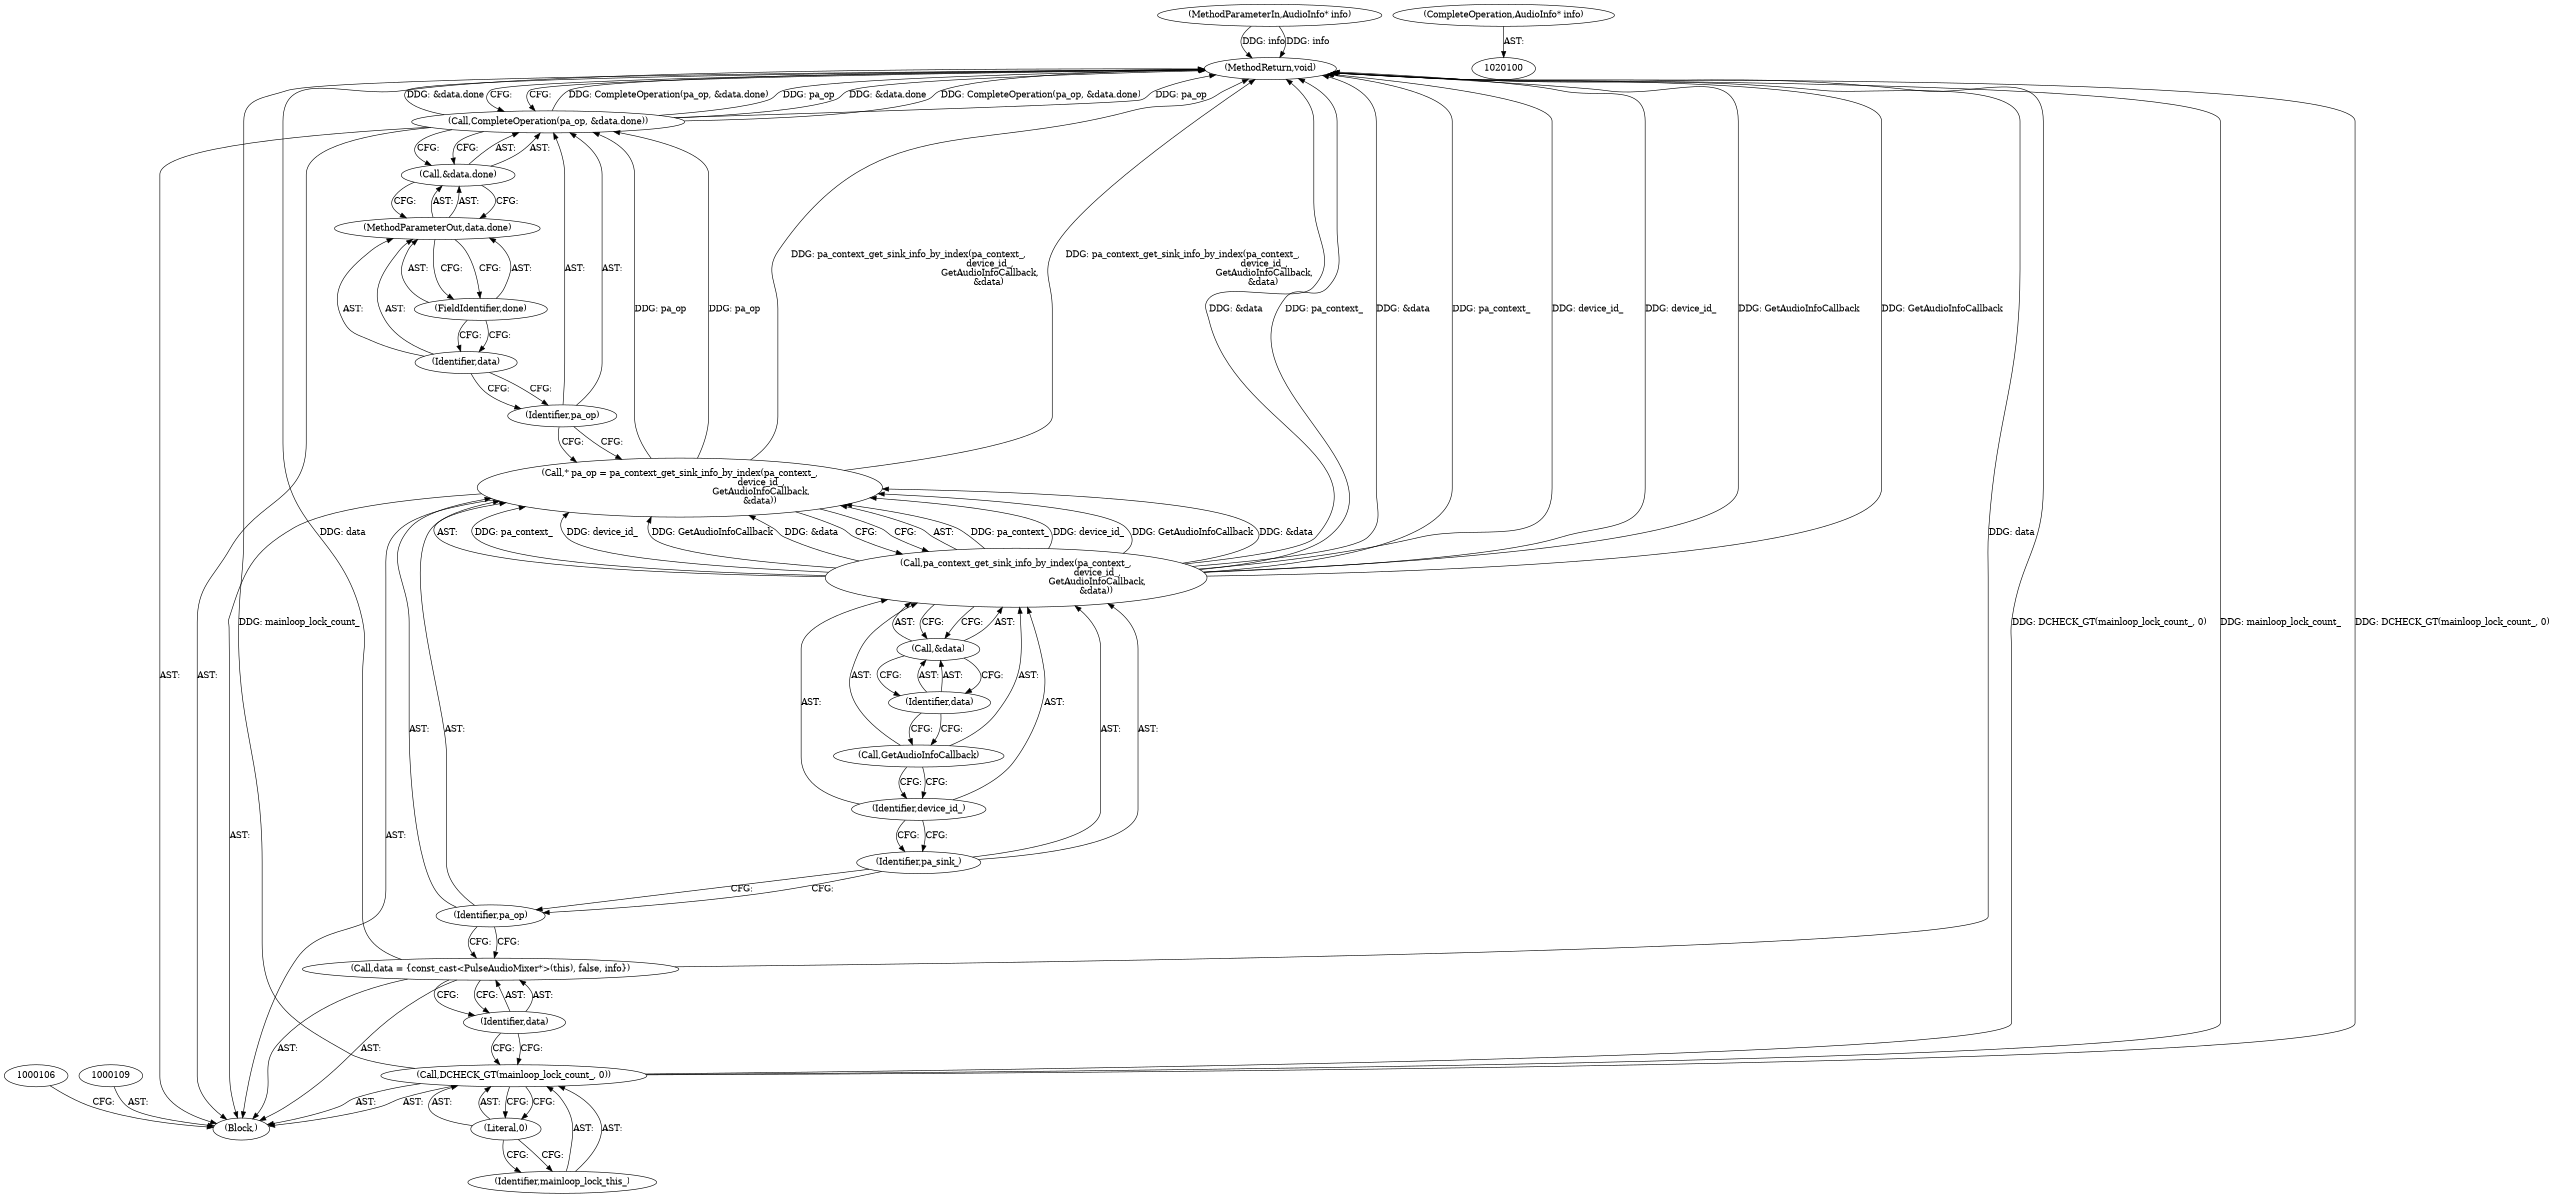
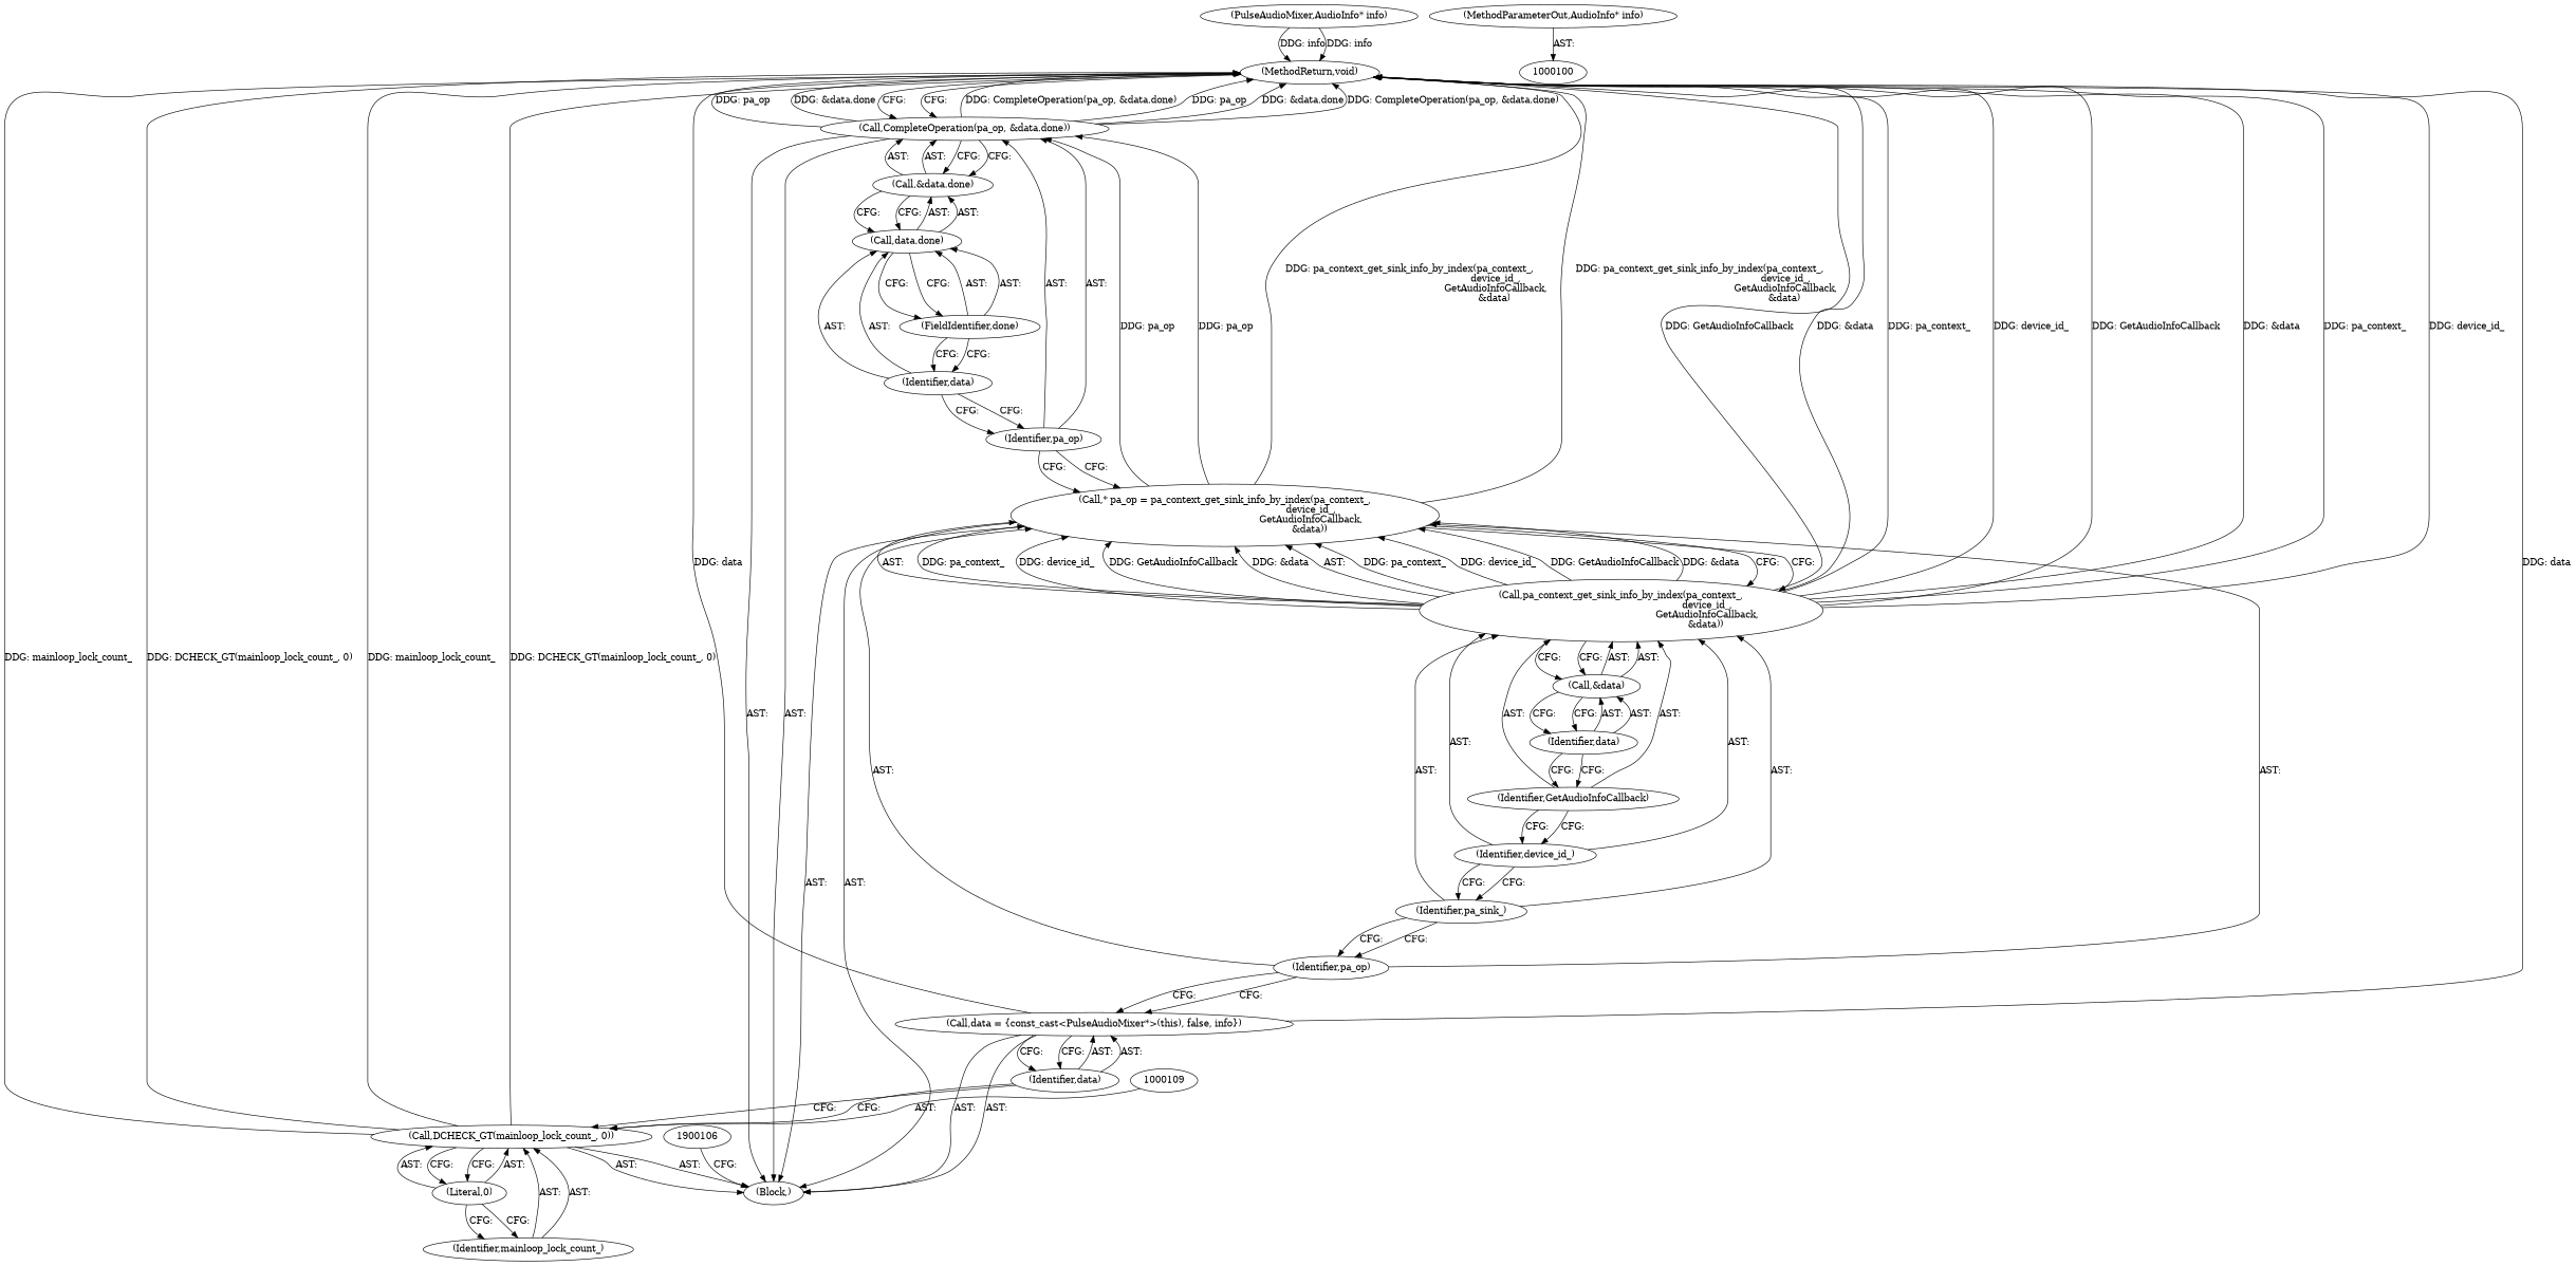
  digraph {
    n1 [label="(MethodReturn,void)"]
    n2 [label="(Call,CompleteOperation(pa_op, &data.done))"]
    n3 [label="(Block,)"]
    n4 [label="(Call,&data.done)"]
-   n5 [label="(MethodParameterIn,AudioInfo* info)"]
-   n6 [label="(CompleteOperation,AudioInfo* info)"]
-   1000100 [label=1020100]
-   n8 [label="(Identifier,mainloop_lock_this_)"]
+   n5 [label="(PulseAudioMixer,AudioInfo* info)"]
+   n6 [label="(MethodParameterOut,AudioInfo* info)"]
+   1000100
+   n8 [label="(Identifier,mainloop_lock_count_)"]
    n9 [label="(Call,DCHECK_GT(mainloop_lock_count_, 0))"]
    n10 [label="(Literal,0)"]
    n11 [label="(Call,data = {const_cast<PulseAudioMixer*>(this), false, info})"]
    n12 [label="(Identifier,data)"]
    n13 [label="(Call,* pa_op = pa_context_get_sink_info_by_index(pa_context_,\n                                                           device_id_,\n                                                           GetAudioInfoCallback,\n                                                          &data))"]
    n14 [label="(Call,pa_context_get_sink_info_by_index(pa_context_,\n                                                           device_id_,\n                                                           GetAudioInfoCallback,\n                                                          &data))"]
    n15 [label="(Call,&data)"]
    n16 [label="(Identifier,pa_op)"]
    n17 [label="(Identifier,data)"]
    n18 [label="(Identifier,pa_sink_)"]
    n19 [label="(Identifier,device_id_)"]
-   n20 [label="(Call,GetAudioInfoCallback)"]
-   n21 [label="(MethodParameterOut,data.done)"]
+   n20 [label="(Identifier,GetAudioInfoCallback)"]
+   n21 [label="(Call,data.done)"]
    n22 [label="(Identifier,pa_op)"]
    n23 [label="(FieldIdentifier,done)"]
    n24 [label="(Identifier,data)"]
-   1000106
+   1000106 [label=1900106]
    1000109
    n1 -> n2 [label="CFG: "]
    n1 -> n2 [label="CFG: "]
    n2 -> n1 [label="DDG: CompleteOperation(pa_op, &data.done)"]
    n2 -> n1 [label="DDG: pa_op"]
    n2 -> n1 [label="DDG: &data.done"]
    n2 -> n1 [label="DDG: CompleteOperation(pa_op, &data.done)"]
    n2 -> n1 [label="DDG: pa_op"]
    n2 -> n1 [label="DDG: &data.done"]
    n2 -> n3 [label="AST: "]
    n2 -> n3 [label="AST: "]
    n2 -> n4 [label="CFG: "]
    n2 -> n4 [label="CFG: "]
    n4 -> n2 [label="AST: "]
    n4 -> n2 [label="AST: "]
    n4 -> n21 [label="CFG: "]
    n4 -> n21 [label="CFG: "]
    n5 -> n1 [label="DDG: info"]
    n5 -> n1 [label="DDG: info"]
    n6 -> 1000100 [label="AST: "]
    n8 -> n9 [label="AST: "]
    n8 -> n9 [label="AST: "]
    n9 -> n1 [label="DDG: mainloop_lock_count_"]
    n9 -> n1 [label="DDG: DCHECK_GT(mainloop_lock_count_, 0)"]
    n9 -> n1 [label="DDG: mainloop_lock_count_"]
    n9 -> n1 [label="DDG: DCHECK_GT(mainloop_lock_count_, 0)"]
    n9 -> n3 [label="AST: "]
    n9 -> n3 [label="AST: "]
    n9 -> n10 [label="CFG: "]
    n9 -> n10 [label="CFG: "]
    n10 -> n8 [label="CFG: "]
    n10 -> n8 [label="CFG: "]
    n10 -> n9 [label="AST: "]
    n10 -> n9 [label="AST: "]
    n11 -> n1 [label="DDG: data"]
    n11 -> n1 [label="DDG: data"]
    n11 -> n3 [label="AST: "]
    n11 -> n3 [label="AST: "]
    n11 -> n12 [label="CFG: "]
    n11 -> n12 [label="CFG: "]
    n12 -> n9 [label="CFG: "]
    n12 -> n9 [label="CFG: "]
    n12 -> n11 [label="AST: "]
    n12 -> n11 [label="AST: "]
    n13 -> n1 [label="DDG: pa_context_get_sink_info_by_index(pa_context_,\n                                                           device_id_,\n                                                           GetAudioInfoCallback,\n                                                          &data)"]
    n13 -> n1 [label="DDG: pa_context_get_sink_info_by_index(pa_context_,\n                                                           device_id_,\n                                                           GetAudioInfoCallback,\n                                                          &data)"]
    n13 -> n2 [label="DDG: pa_op"]
    n13 -> n2 [label="DDG: pa_op"]
    n13 -> n3 [label="AST: "]
    n13 -> n3 [label="AST: "]
    n13 -> n14 [label="CFG: "]
    n13 -> n14 [label="CFG: "]
    n14 -> n1 [label="DDG: device_id_"]
    n14 -> n1 [label="DDG: GetAudioInfoCallback"]
    n14 -> n1 [label="DDG: &data"]
    n14 -> n1 [label="DDG: pa_context_"]
    n14 -> n1 [label="DDG: device_id_"]
    n14 -> n1 [label="DDG: GetAudioInfoCallback"]
    n14 -> n1 [label="DDG: &data"]
    n14 -> n1 [label="DDG: pa_context_"]
    n14 -> n13 [label="AST: "]
    n14 -> n13 [label="DDG: pa_context_"]
    n14 -> n13 [label="DDG: device_id_"]
    n14 -> n13 [label="DDG: GetAudioInfoCallback"]
    n14 -> n13 [label="DDG: &data"]
    n14 -> n13 [label="AST: "]
    n14 -> n13 [label="DDG: pa_context_"]
    n14 -> n13 [label="DDG: device_id_"]
    n14 -> n13 [label="DDG: GetAudioInfoCallback"]
    n14 -> n13 [label="DDG: &data"]
    n14 -> n15 [label="CFG: "]
    n14 -> n15 [label="CFG: "]
    n15 -> n14 [label="AST: "]
    n15 -> n14 [label="AST: "]
    n15 -> n17 [label="CFG: "]
    n15 -> n17 [label="CFG: "]
    n16 -> n11 [label="CFG: "]
    n16 -> n11 [label="CFG: "]
    n16 -> n13 [label="AST: "]
    n16 -> n13 [label="AST: "]
    n17 -> n15 [label="AST: "]
    n17 -> n15 [label="AST: "]
    n17 -> n20 [label="CFG: "]
    n17 -> n20 [label="CFG: "]
    n18 -> n14 [label="AST: "]
    n18 -> n14 [label="AST: "]
    n18 -> n16 [label="CFG: "]
    n18 -> n16 [label="CFG: "]
    n19 -> n14 [label="AST: "]
    n19 -> n14 [label="AST: "]
    n19 -> n18 [label="CFG: "]
    n19 -> n18 [label="CFG: "]
    n20 -> n14 [label="AST: "]
    n20 -> n14 [label="AST: "]
    n20 -> n19 [label="CFG: "]
    n20 -> n19 [label="CFG: "]
    n21 -> n4 [label="AST: "]
    n21 -> n4 [label="AST: "]
    n21 -> n23 [label="CFG: "]
    n21 -> n23 [label="CFG: "]
    n22 -> n2 [label="AST: "]
    n22 -> n2 [label="AST: "]
    n22 -> n13 [label="CFG: "]
    n22 -> n13 [label="CFG: "]
    n23 -> n21 [label="AST: "]
    n23 -> n21 [label="AST: "]
    n23 -> n24 [label="CFG: "]
    n23 -> n24 [label="CFG: "]
    n24 -> n21 [label="AST: "]
    n24 -> n21 [label="AST: "]
    n24 -> n22 [label="CFG: "]
    n24 -> n22 [label="CFG: "]
    1000106 -> n3 [label="CFG: "]
-   1000109 -> n3 [label="AST: "]
+   1000109 -> n9 [label="AST: "]
  }
